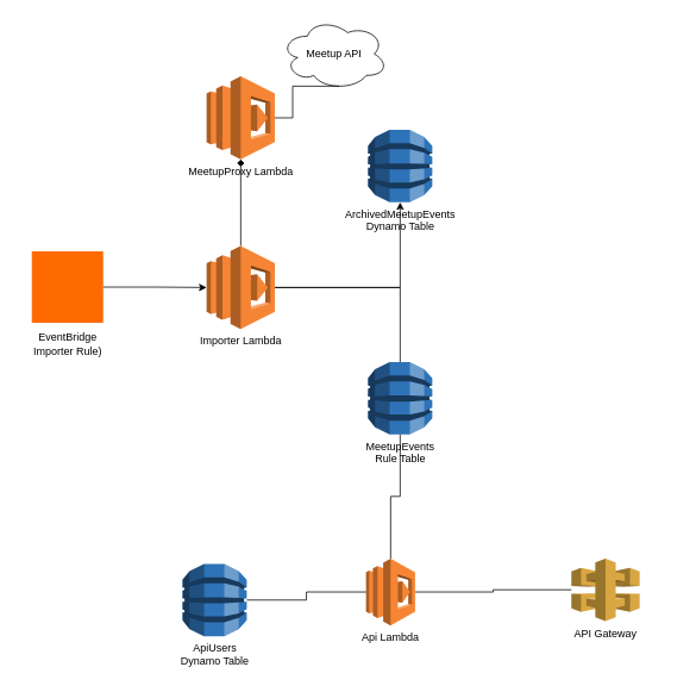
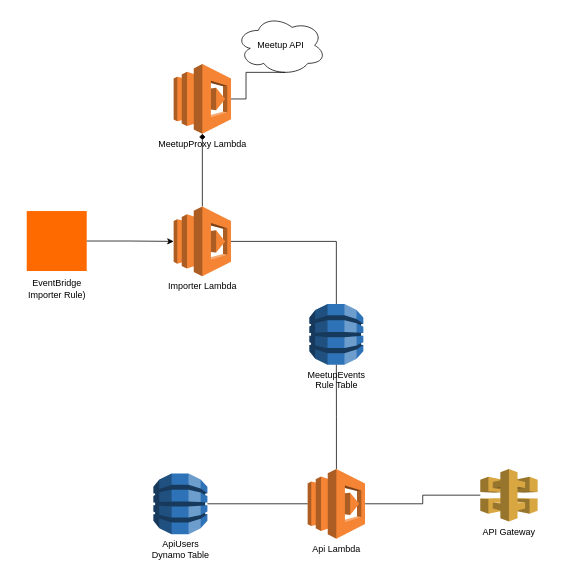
  <mxCell id="0" />
  <mxCell id="1" parent="0" />
  <mxCell id="2" value="Meetup API" style="ellipse;shape=cloud;whiteSpace=wrap;html=1;" parent="1" vertex="1"><mxGeometry x="314" y="20" width="120" height="80" as="geometry" /></mxCell>
- <mxCell id="3" style="edgeStyle=orthogonalEdgeStyle;rounded=0;orthogonalLoop=1;jettySize=auto;html=1;" parent="1" source="6" target="14" edge="1"><mxGeometry relative="1" as="geometry" /></mxCell>
  <mxCell id="4" style="edgeStyle=orthogonalEdgeStyle;rounded=0;orthogonalLoop=1;jettySize=auto;html=1;endArrow=none;startFill=0;" parent="1" source="6" target="7" edge="1"><mxGeometry relative="1" as="geometry" /></mxCell>
  <mxCell id="5" style="edgeStyle=orthogonalEdgeStyle;rounded=0;orthogonalLoop=1;jettySize=auto;html=1;endArrow=diamond;" parent="1" source="6" target="15" edge="1"><mxGeometry relative="1" as="geometry" /></mxCell>
  <mxCell id="6" value="Importer Lambda&lt;div&gt;&lt;br&gt;&lt;/div&gt;" style="outlineConnect=0;dashed=0;verticalLabelPosition=bottom;verticalAlign=top;align=center;html=1;shape=mxgraph.aws3.lambda;fillColor=#F58534;gradientColor=none;" parent="1" vertex="1"><mxGeometry x="231" y="275" width="76.5" height="93" as="geometry" /></mxCell>
  <mxCell id="7" value="MeetupEvents&lt;div&gt;Rule Table&lt;/div&gt;" style="outlineConnect=0;dashed=0;verticalLabelPosition=bottom;verticalAlign=top;align=center;html=1;shape=mxgraph.aws3.dynamo_db;fillColor=#2E73B8;gradientColor=none;" parent="1" vertex="1"><mxGeometry x="412" y="405" width="72" height="81" as="geometry" /></mxCell>
  <mxCell id="8" style="edgeStyle=orthogonalEdgeStyle;rounded=0;orthogonalLoop=1;jettySize=auto;html=1;endArrow=none;startFill=0;" parent="1" source="9" target="18" edge="1"><mxGeometry relative="1" as="geometry" /></mxCell>
  <mxCell id="9" value="API Gateway" style="outlineConnect=0;dashed=0;verticalLabelPosition=bottom;verticalAlign=top;align=center;html=1;shape=mxgraph.aws3.api_gateway;fillColor=#D9A741;gradientColor=none;" parent="1" vertex="1"><mxGeometry x="640" y="625" width="76.5" height="70" as="geometry" /></mxCell>
  <mxCell id="10" value="" style="group" parent="1" vertex="1" connectable="0"><mxGeometry x="20" y="281" width="110" height="124" as="geometry" /></mxCell>
  <mxCell id="11" value="" style="points=[];aspect=fixed;html=1;align=center;shadow=0;dashed=0;fillColor=#FF6A00;strokeColor=none;shape=mxgraph.alibaba_cloud.eventbridge;" parent="10" vertex="1"><mxGeometry x="15" width="80" height="80" as="geometry" /></mxCell>
  <mxCell id="12" value="EventBridge&lt;div&gt;Importer Rule)&lt;/div&gt;" style="text;html=1;align=center;verticalAlign=middle;resizable=0;points=[];autosize=1;strokeColor=none;fillColor=none;" parent="10" vertex="1"><mxGeometry y="84" width="110" height="40" as="geometry" /></mxCell>
  <mxCell id="13" style="edgeStyle=orthogonalEdgeStyle;rounded=0;orthogonalLoop=1;jettySize=auto;html=1;entryX=0;entryY=0.5;entryDx=0;entryDy=0;entryPerimeter=0;" parent="1" source="11" target="6" edge="1"><mxGeometry relative="1" as="geometry" /></mxCell>
- <mxCell id="14" value="ArchivedMeetupEvents&lt;div&gt;Dynamo Table&lt;/div&gt;" style="outlineConnect=0;dashed=0;verticalLabelPosition=bottom;verticalAlign=top;align=center;html=1;shape=mxgraph.aws3.dynamo_db;fillColor=#2E73B8;gradientColor=none;" parent="1" vertex="1"><mxGeometry x="412" y="145" width="72" height="81" as="geometry" /></mxCell>
  <mxCell id="15" value="&lt;div&gt;MeetupProxy Lambda&lt;/div&gt;" style="outlineConnect=0;dashed=0;verticalLabelPosition=bottom;verticalAlign=top;align=center;html=1;shape=mxgraph.aws3.lambda;fillColor=#F58534;gradientColor=none;" parent="1" vertex="1"><mxGeometry x="231" y="85" width="76.5" height="93" as="geometry" /></mxCell>
  <mxCell id="16" style="edgeStyle=orthogonalEdgeStyle;rounded=0;orthogonalLoop=1;jettySize=auto;html=1;entryX=0.55;entryY=0.95;entryDx=0;entryDy=0;entryPerimeter=0;endArrow=none;startFill=0;" parent="1" source="15" target="2" edge="1"><mxGeometry relative="1" as="geometry" /></mxCell>
  <mxCell id="17" style="edgeStyle=orthogonalEdgeStyle;rounded=0;orthogonalLoop=1;jettySize=auto;html=1;endArrow=none;startFill=0;" parent="1" source="18" target="7" edge="1"><mxGeometry relative="1" as="geometry" /></mxCell>
- <mxCell id="18" value="Api Lambda&lt;div&gt;&lt;br&gt;&lt;/div&gt;" style="outlineConnect=0;dashed=0;verticalLabelPosition=bottom;verticalAlign=top;align=center;html=1;shape=mxgraph.aws3.lambda;fillColor=#F58534;gradientColor=none;" parent="1" vertex="1"><mxGeometry x="409.75" y="625" width="55" height="75" as="geometry" /></mxCell>
+ <mxCell id="18" value="Api Lambda&lt;div&gt;&lt;br&gt;&lt;/div&gt;" style="outlineConnect=0;dashed=0;verticalLabelPosition=bottom;verticalAlign=top;align=center;html=1;shape=mxgraph.aws3.lambda;fillColor=#F58534;gradientColor=none;" parent="1" vertex="1"><mxGeometry x="409.75" y="625" width="76.5" height="93" as="geometry" /></mxCell>
  <mxCell id="19" value="ApiUsers&lt;div&gt;Dynamo Table&lt;/div&gt;" style="outlineConnect=0;dashed=0;verticalLabelPosition=bottom;verticalAlign=top;align=center;html=1;shape=mxgraph.aws3.dynamo_db;fillColor=#2E73B8;gradientColor=none;" parent="1" vertex="1"><mxGeometry x="204" y="631" width="72" height="81" as="geometry" /></mxCell>
  <mxCell id="20" style="edgeStyle=orthogonalEdgeStyle;rounded=0;orthogonalLoop=1;jettySize=auto;html=1;entryX=1;entryY=0.5;entryDx=0;entryDy=0;entryPerimeter=0;endArrow=none;startFill=0;" parent="1" source="18" target="19" edge="1"><mxGeometry relative="1" as="geometry" /></mxCell>
  <mxCell id="21" value="&amp;nbsp;" style="text;html=1;align=center;verticalAlign=middle;resizable=0;points=[];autosize=1;strokeColor=none;fillColor=none;" vertex="1" parent="1"><mxGeometry x="728" y="723" width="30" height="30" as="geometry" /></mxCell>
